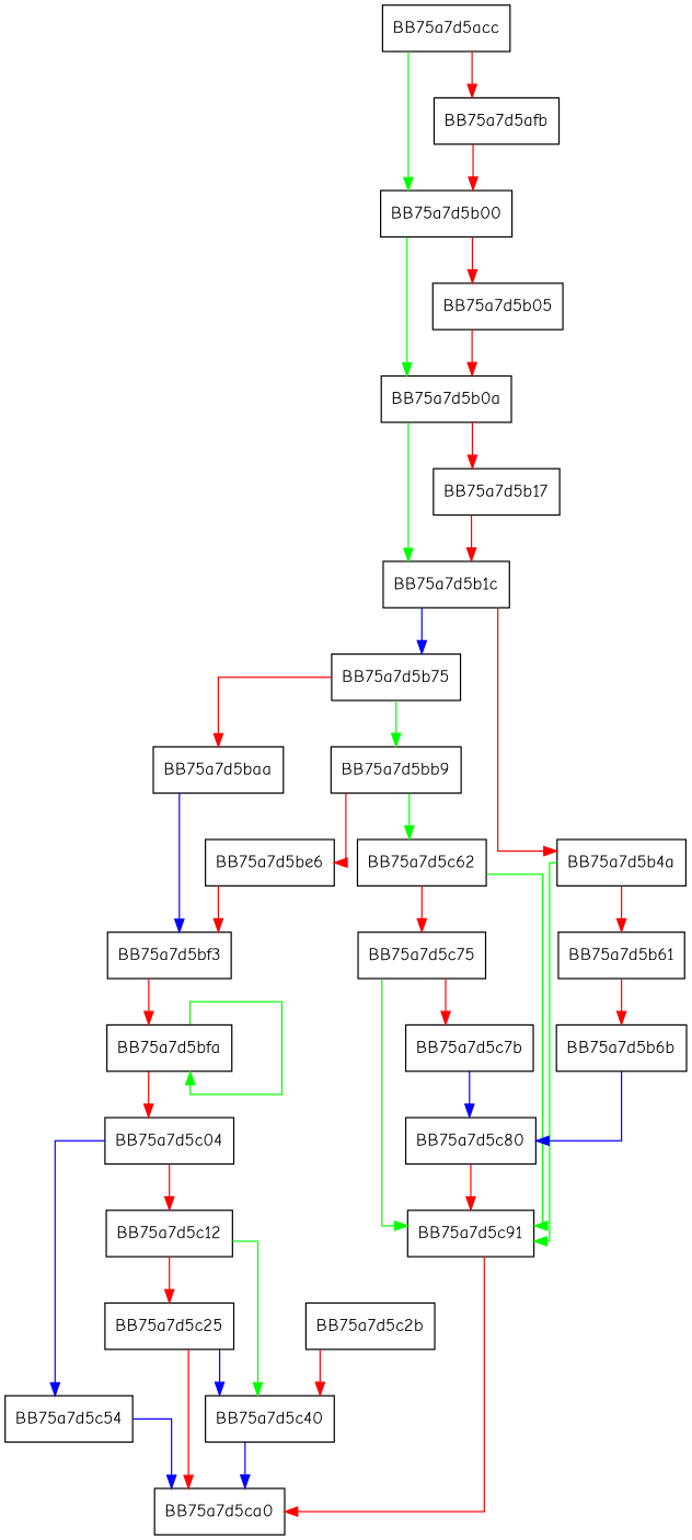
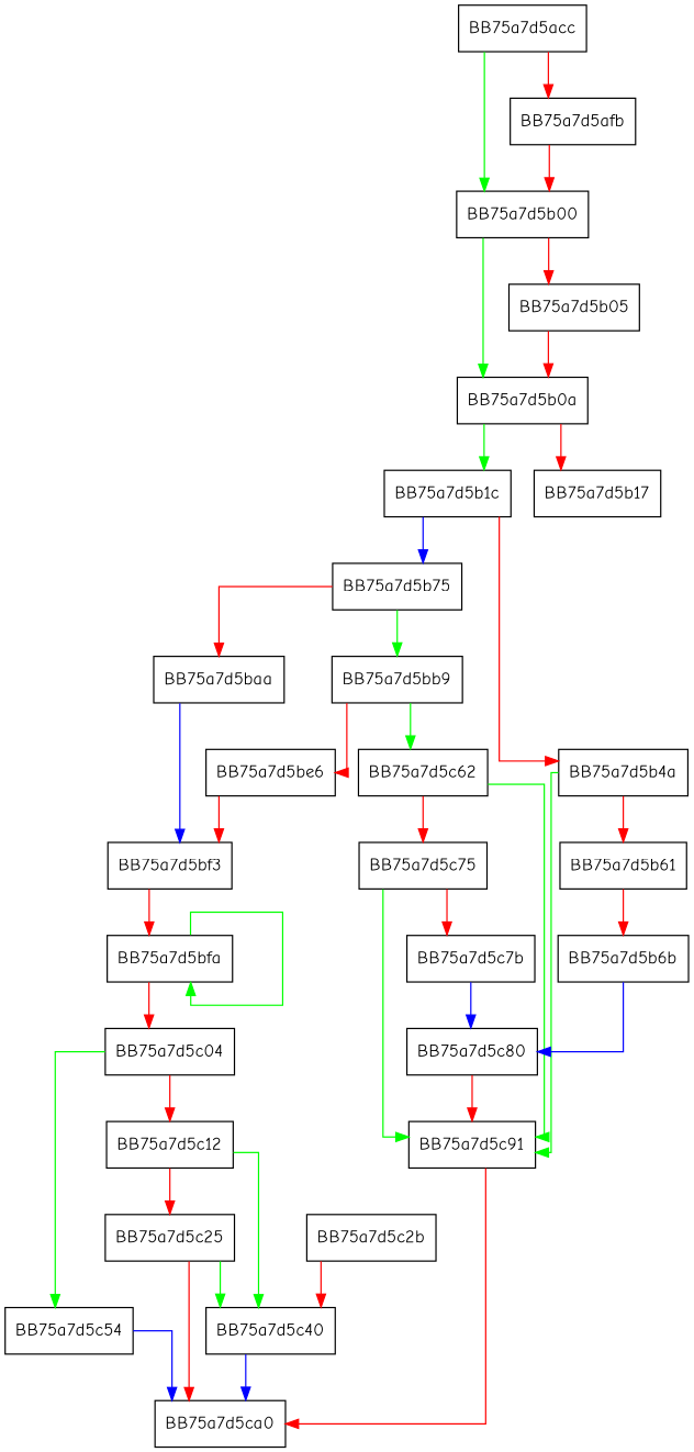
  digraph {
    fontname="Comic Neue"
    splines=ortho
    node [fontname="Comic Neue" shape=box]
    edge [color=red fontname="Comic Neue"]
    BB75a7d5acc
    BB75a7d5b00
    BB75a7d5afb
    BB75a7d5b0a
    BB75a7d5b05
    BB75a7d5b1c
    BB75a7d5b17
    BB75a7d5b75
    BB75a7d5b4a
    BB75a7d5bb9
    BB75a7d5baa
    BB75a7d5c91
    BB75a7d5b61
    BB75a7d5c62
    BB75a7d5be6
    BB75a7d5bf3
    BB75a7d5ca0
    BB75a7d5b6b
    BB75a7d5c80
    BB75a7d5c75
    BB75a7d5bfa
    BB75a7d5c04
    BB75a7d5c7b
    BB75a7d5c54
    BB75a7d5c12
    BB75a7d5c40
    BB75a7d5c25
    BB75a7d5c2b
    BB75a7d5acc -> BB75a7d5b00 [color=green]
    BB75a7d5acc -> BB75a7d5afb
    BB75a7d5b00 -> BB75a7d5b0a [color=green]
    BB75a7d5b00 -> BB75a7d5b05
    BB75a7d5afb -> BB75a7d5b00
    BB75a7d5b0a -> BB75a7d5b1c [color=green]
    BB75a7d5b0a -> BB75a7d5b17
    BB75a7d5b05 -> BB75a7d5b0a
    BB75a7d5b1c -> BB75a7d5b75 [color=blue]
    BB75a7d5b1c -> BB75a7d5b4a
-   BB75a7d5b17 -> BB75a7d5b1c
    BB75a7d5b75 -> BB75a7d5bb9 [color=green]
    BB75a7d5b75 -> BB75a7d5baa
    BB75a7d5b4a -> BB75a7d5c91 [color=green]
    BB75a7d5b4a -> BB75a7d5b61
    BB75a7d5bb9 -> BB75a7d5c62 [color=green]
    BB75a7d5bb9 -> BB75a7d5be6
    BB75a7d5baa -> BB75a7d5bf3 [color=blue]
    BB75a7d5c91 -> BB75a7d5ca0
    BB75a7d5b61 -> BB75a7d5b6b
    BB75a7d5c62 -> BB75a7d5c91 [color=green]
    BB75a7d5c62 -> BB75a7d5c75
    BB75a7d5be6 -> BB75a7d5bf3
    BB75a7d5bf3 -> BB75a7d5bfa
    BB75a7d5b6b -> BB75a7d5c80 [color=blue]
    BB75a7d5c80 -> BB75a7d5c91
    BB75a7d5c75 -> BB75a7d5c91 [color=green]
    BB75a7d5c75 -> BB75a7d5c7b
    BB75a7d5bfa -> BB75a7d5bfa [color=green]
    BB75a7d5bfa -> BB75a7d5c04
-   BB75a7d5c04 -> BB75a7d5c54 [color=blue]
+   BB75a7d5c04 -> BB75a7d5c54 [color=green]
    BB75a7d5c04 -> BB75a7d5c12
    BB75a7d5c7b -> BB75a7d5c80 [color=blue]
    BB75a7d5c54 -> BB75a7d5ca0 [color=blue]
    BB75a7d5c12 -> BB75a7d5c40 [color=green]
    BB75a7d5c12 -> BB75a7d5c25
    BB75a7d5c40 -> BB75a7d5ca0 [color=blue]
    BB75a7d5c25 -> BB75a7d5ca0
-   BB75a7d5c25 -> BB75a7d5c40 [color=blue]
+   BB75a7d5c25 -> BB75a7d5c40 [color=green]
    BB75a7d5c2b -> BB75a7d5c40
  }
